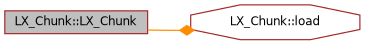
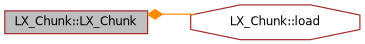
  digraph {
    rankdir=LR
    node [color=brown fontname=Helvetica fontsize=10 style=filled]
    n1 [fillcolor=grey75 fontcolor=black height=0.2 label="LX_Chunk::LX_Chunk" shape=box width=0.4]
    n2 [fillcolor=white height=0.2 label="LX_Chunk::load" shape=octagon width=0.4]
-   n1 -> n2 [color=darkorange fontname=Helvetica fontsize=10 labelfontname=Helvetica labelfontsize=10 style=solid arrowhead=diamond]
+   n2 -> n1 [color=darkorange fontname=Helvetica fontsize=10 labelfontname=Helvetica labelfontsize=10 style=solid arrowhead=diamond]
  }
